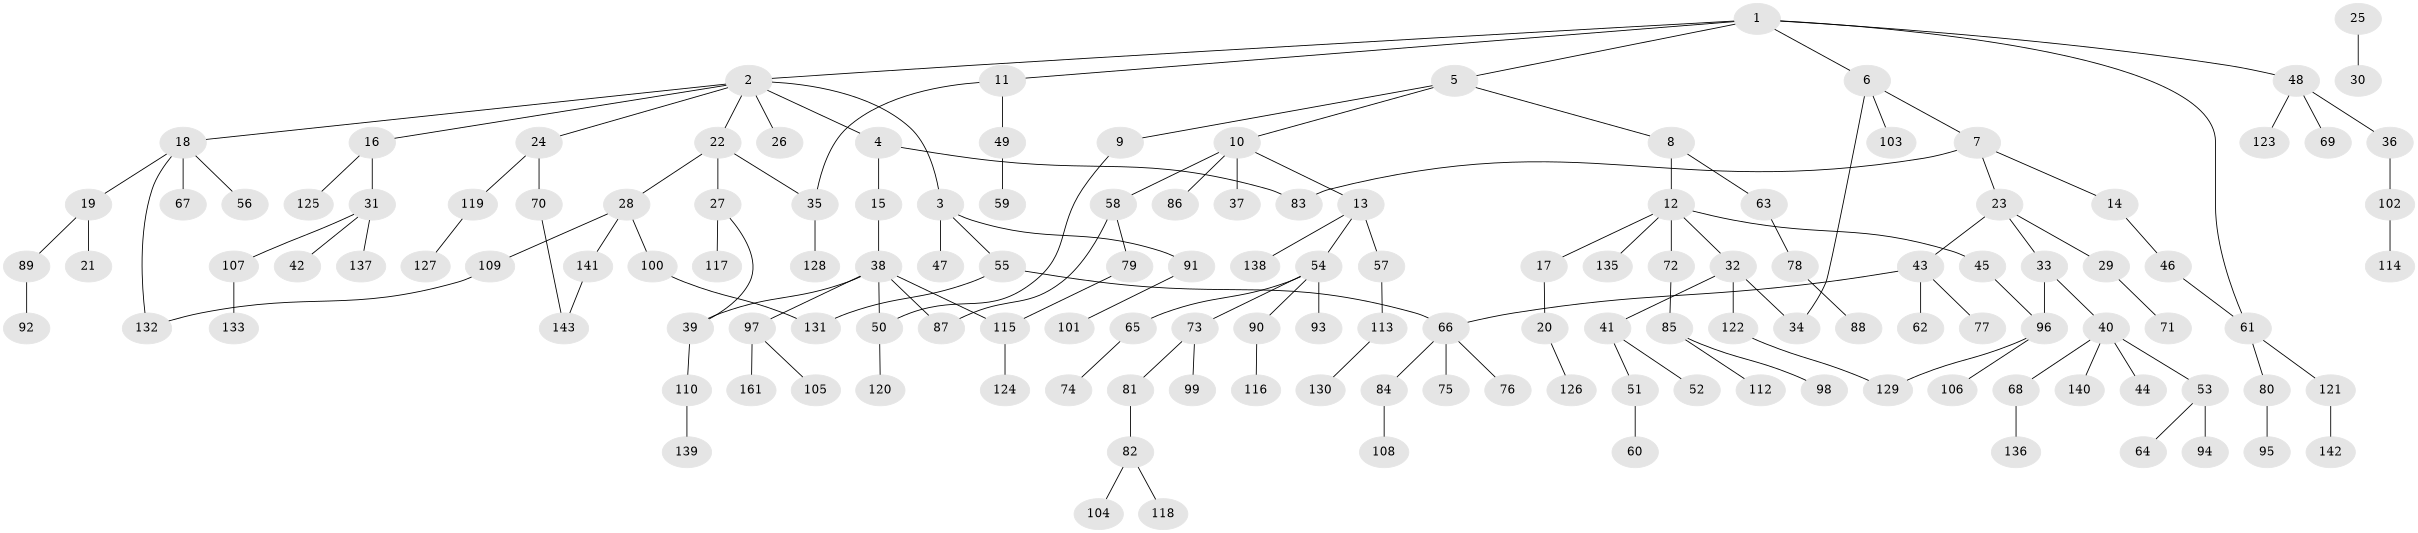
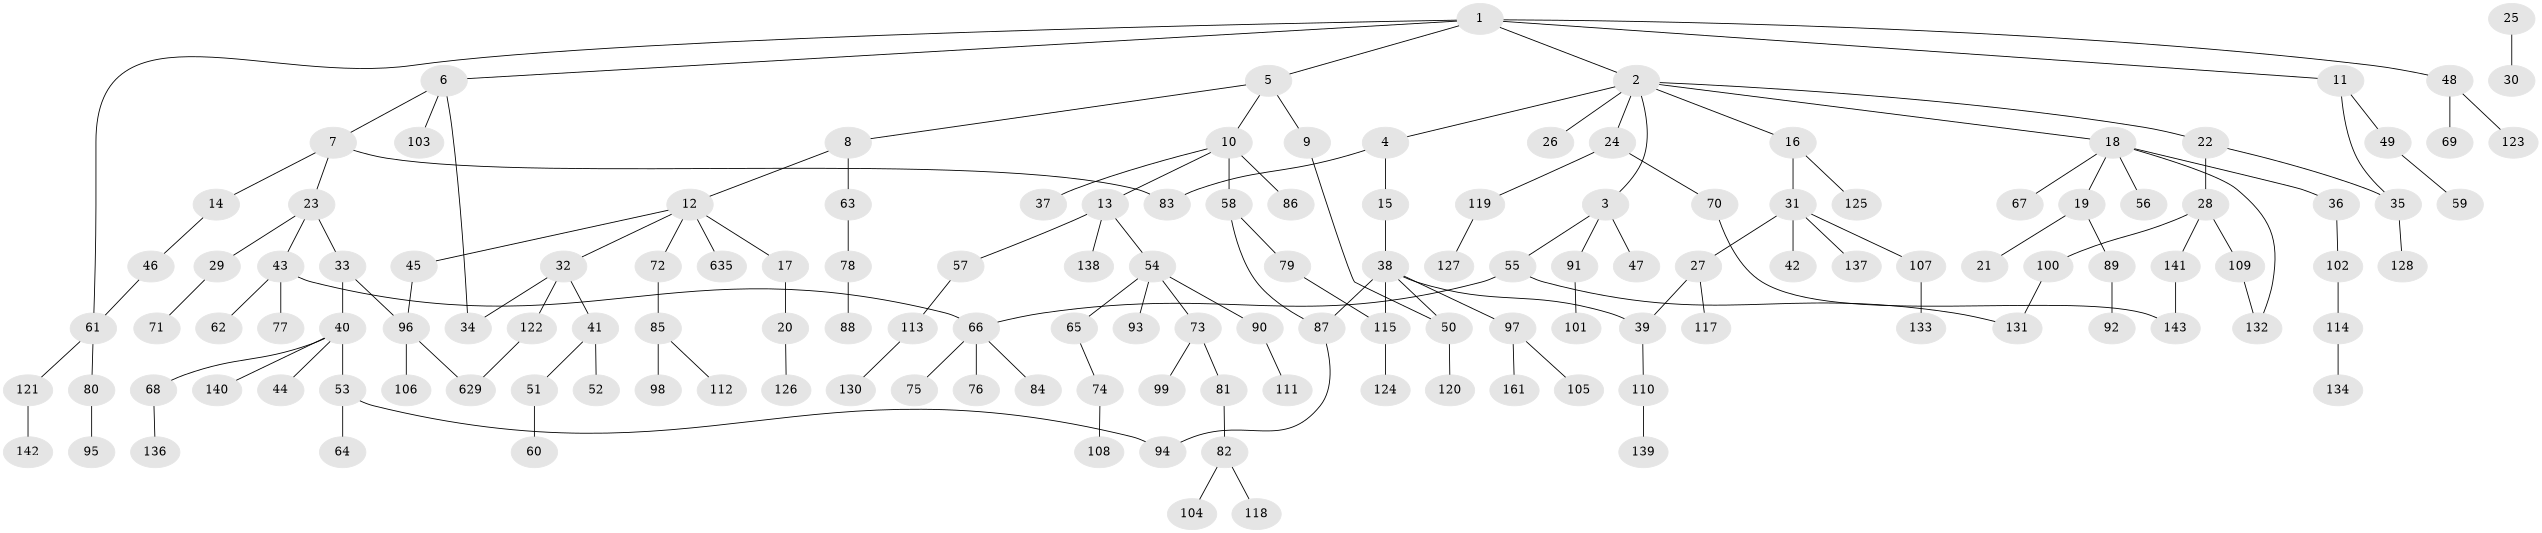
  graph {
    node [color=gray90 style=filled]
    1
    2
    5
    6
    11
    48
    61
    3
    4
    16
    18
    22
    24
    26
    8
    9
    10
    7
    34
    103
    35
    49
    69
    123
    80
    121
    47
    55
    91
    15
    83
    31
    125
    19
    36
    56
    67
    132
    27
    28
    70
    119
    66
    131
    101
    38
    12
    63
    50
    13
    37
    58
    86
    14
    23
    46
    29
    33
    43
    17
    32
    45
    72
-   135
+   135 [label=635]
    78
    120
    54
    57
    138
    87
    79
    128
    59
    20
    41
    122
    96
    85
    25
    30
    65
    73
    90
    93
    113
    39
    97
    115
    42
    107
    137
    126
    21
    89
    102
    92
    117
    100
    109
    141
    71
    40
    62
    77
    143
    127
    110
    133
    51
    52
-   129
+   129 [label=629]
    44
    53
    68
    140
    106
    114
    94
    105
    n120 [label=161]
    124
    139
    64
    136
    60
    75
    76
    84
    74
    81
    99
-   116
+   116 [label=111]
    130
    95
    142
    88
    108
    98
    112
    82
    104
    118
+   134
    1 -- 2
    1 -- 5
    1 -- 6
    1 -- 11
    1 -- 48
    1 -- 61
    2 -- 3
    2 -- 4
    2 -- 16
    2 -- 18
    2 -- 22
    2 -- 24
    2 -- 26
    5 -- 8
    5 -- 9
    5 -- 10
    6 -- 7
    6 -- 34
    6 -- 103
    11 -- 35
    11 -- 49
    48 -- 69
    48 -- 123
    61 -- 80
    61 -- 121
    3 -- 47
    3 -- 55
    3 -- 91
    4 -- 15
    4 -- 83
    16 -- 31
    16 -- 125
    18 -- 19
-   48 -- 36
+   18 -- 36
    18 -- 56
    18 -- 67
    18 -- 132
    22 -- 35
-   22 -- 27
+   31 -- 27
    22 -- 28
    24 -- 70
    24 -- 119
    8 -- 12
    8 -- 63
    9 -- 50
    10 -- 13
    10 -- 37
    10 -- 58
    10 -- 86
    7 -- 83
    7 -- 14
    7 -- 23
    35 -- 128
    49 -- 59
    80 -- 95
    121 -- 142
    55 -- 66
    55 -- 131
    91 -- 101
    15 -- 38
    31 -- 42
    31 -- 107
    31 -- 137
    19 -- 21
    19 -- 89
    36 -- 102
    27 -- 39
    27 -- 117
    28 -- 100
    28 -- 109
    28 -- 141
    70 -- 143
    119 -- 127
    66 -- 75
    66 -- 76
    66 -- 84
    38 -- 50
    38 -- 87
    38 -- 39
    38 -- 97
    38 -- 115
    12 -- 17
    12 -- 32
    12 -- 45
    12 -- 72
    12 -- 135
    63 -- 78
    50 -- 120
    13 -- 54
    13 -- 57
    13 -- 138
    58 -- 87
    58 -- 79
    14 -- 46
    23 -- 29
    23 -- 33
    23 -- 43
    46 -- 61
    29 -- 71
    33 -- 96
    33 -- 40
    43 -- 66
    43 -- 62
    43 -- 77
    17 -- 20
    32 -- 34
    32 -- 41
    32 -- 122
    45 -- 96
    72 -- 85
    78 -- 88
    54 -- 65
    54 -- 73
    54 -- 90
    54 -- 93
    57 -- 113
+   87 -- 94
    79 -- 115
    20 -- 126
    41 -- 51
    41 -- 52
    122 -- 129
    96 -- 129
    96 -- 106
    85 -- 98
    85 -- 112
    25 -- 30
    65 -- 74
    73 -- 81
    73 -- 99
    90 -- 116
    113 -- 130
    39 -- 110
    97 -- 105
    97 -- n120
    115 -- 124
    107 -- 133
    89 -- 92
    102 -- 114
    100 -- 131
    109 -- 132
    141 -- 143
    40 -- 44
    40 -- 53
    40 -- 68
    40 -- 140
    110 -- 139
    51 -- 60
    53 -- 94
    53 -- 64
    68 -- 136
-   84 -- 108
+   114 -- 134
+   74 -- 108
    81 -- 82
    82 -- 104
    82 -- 118
  }
